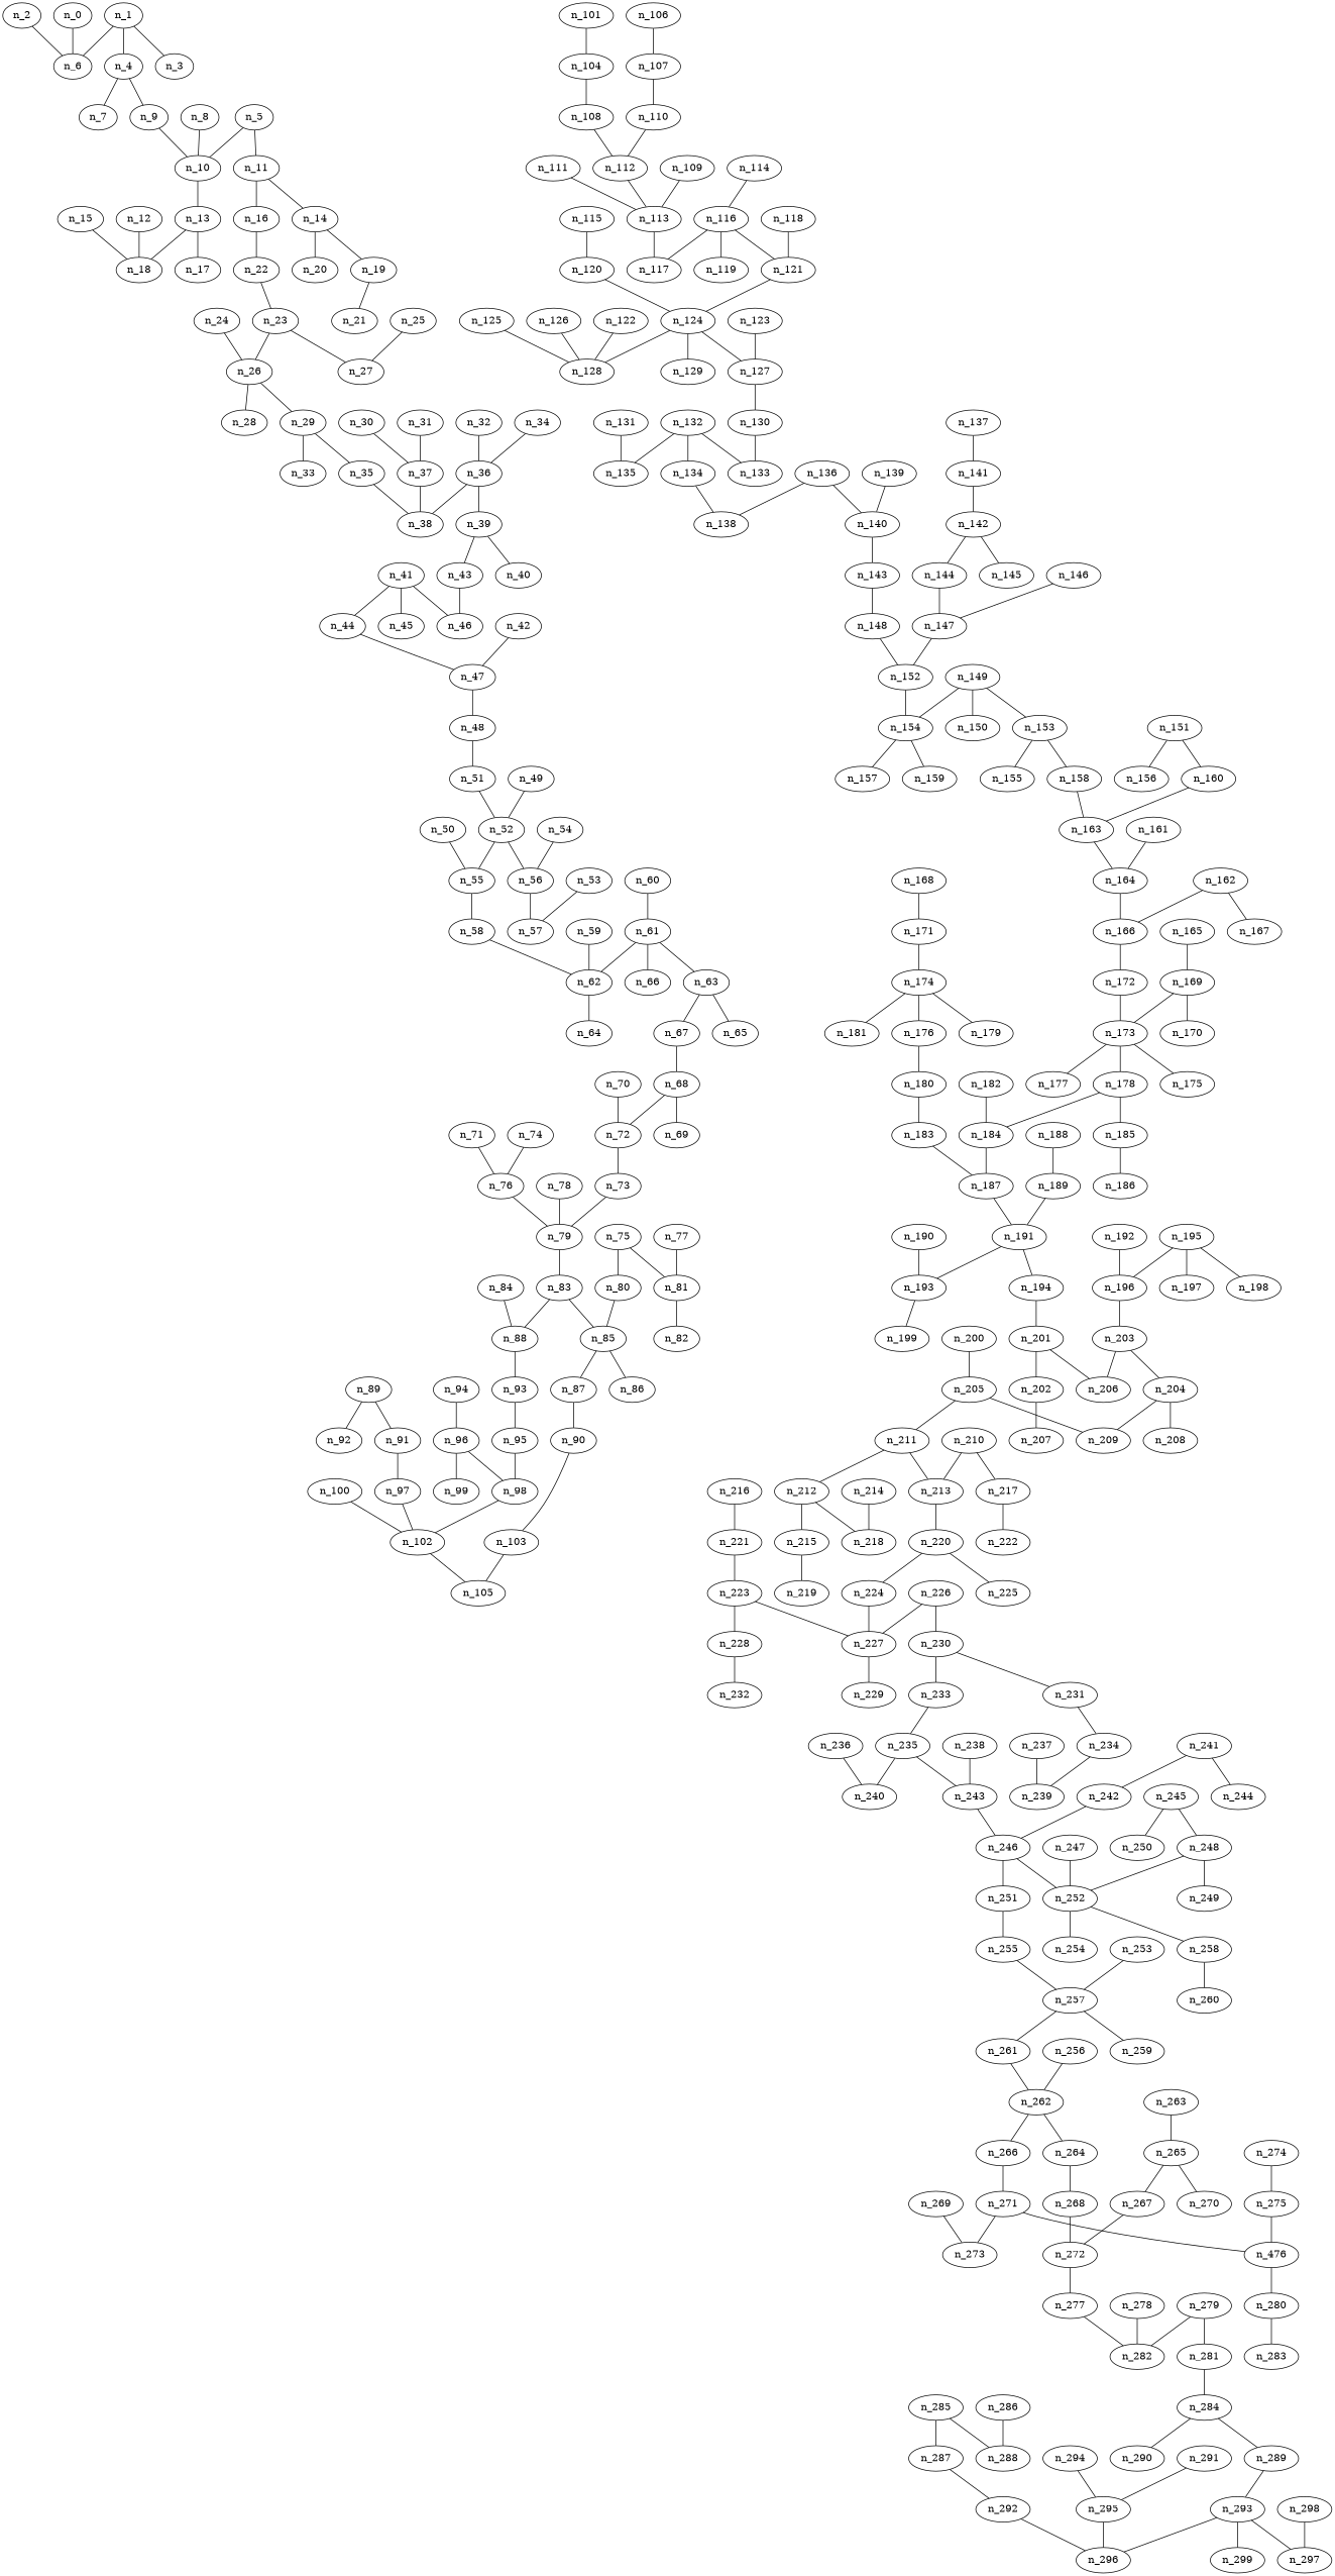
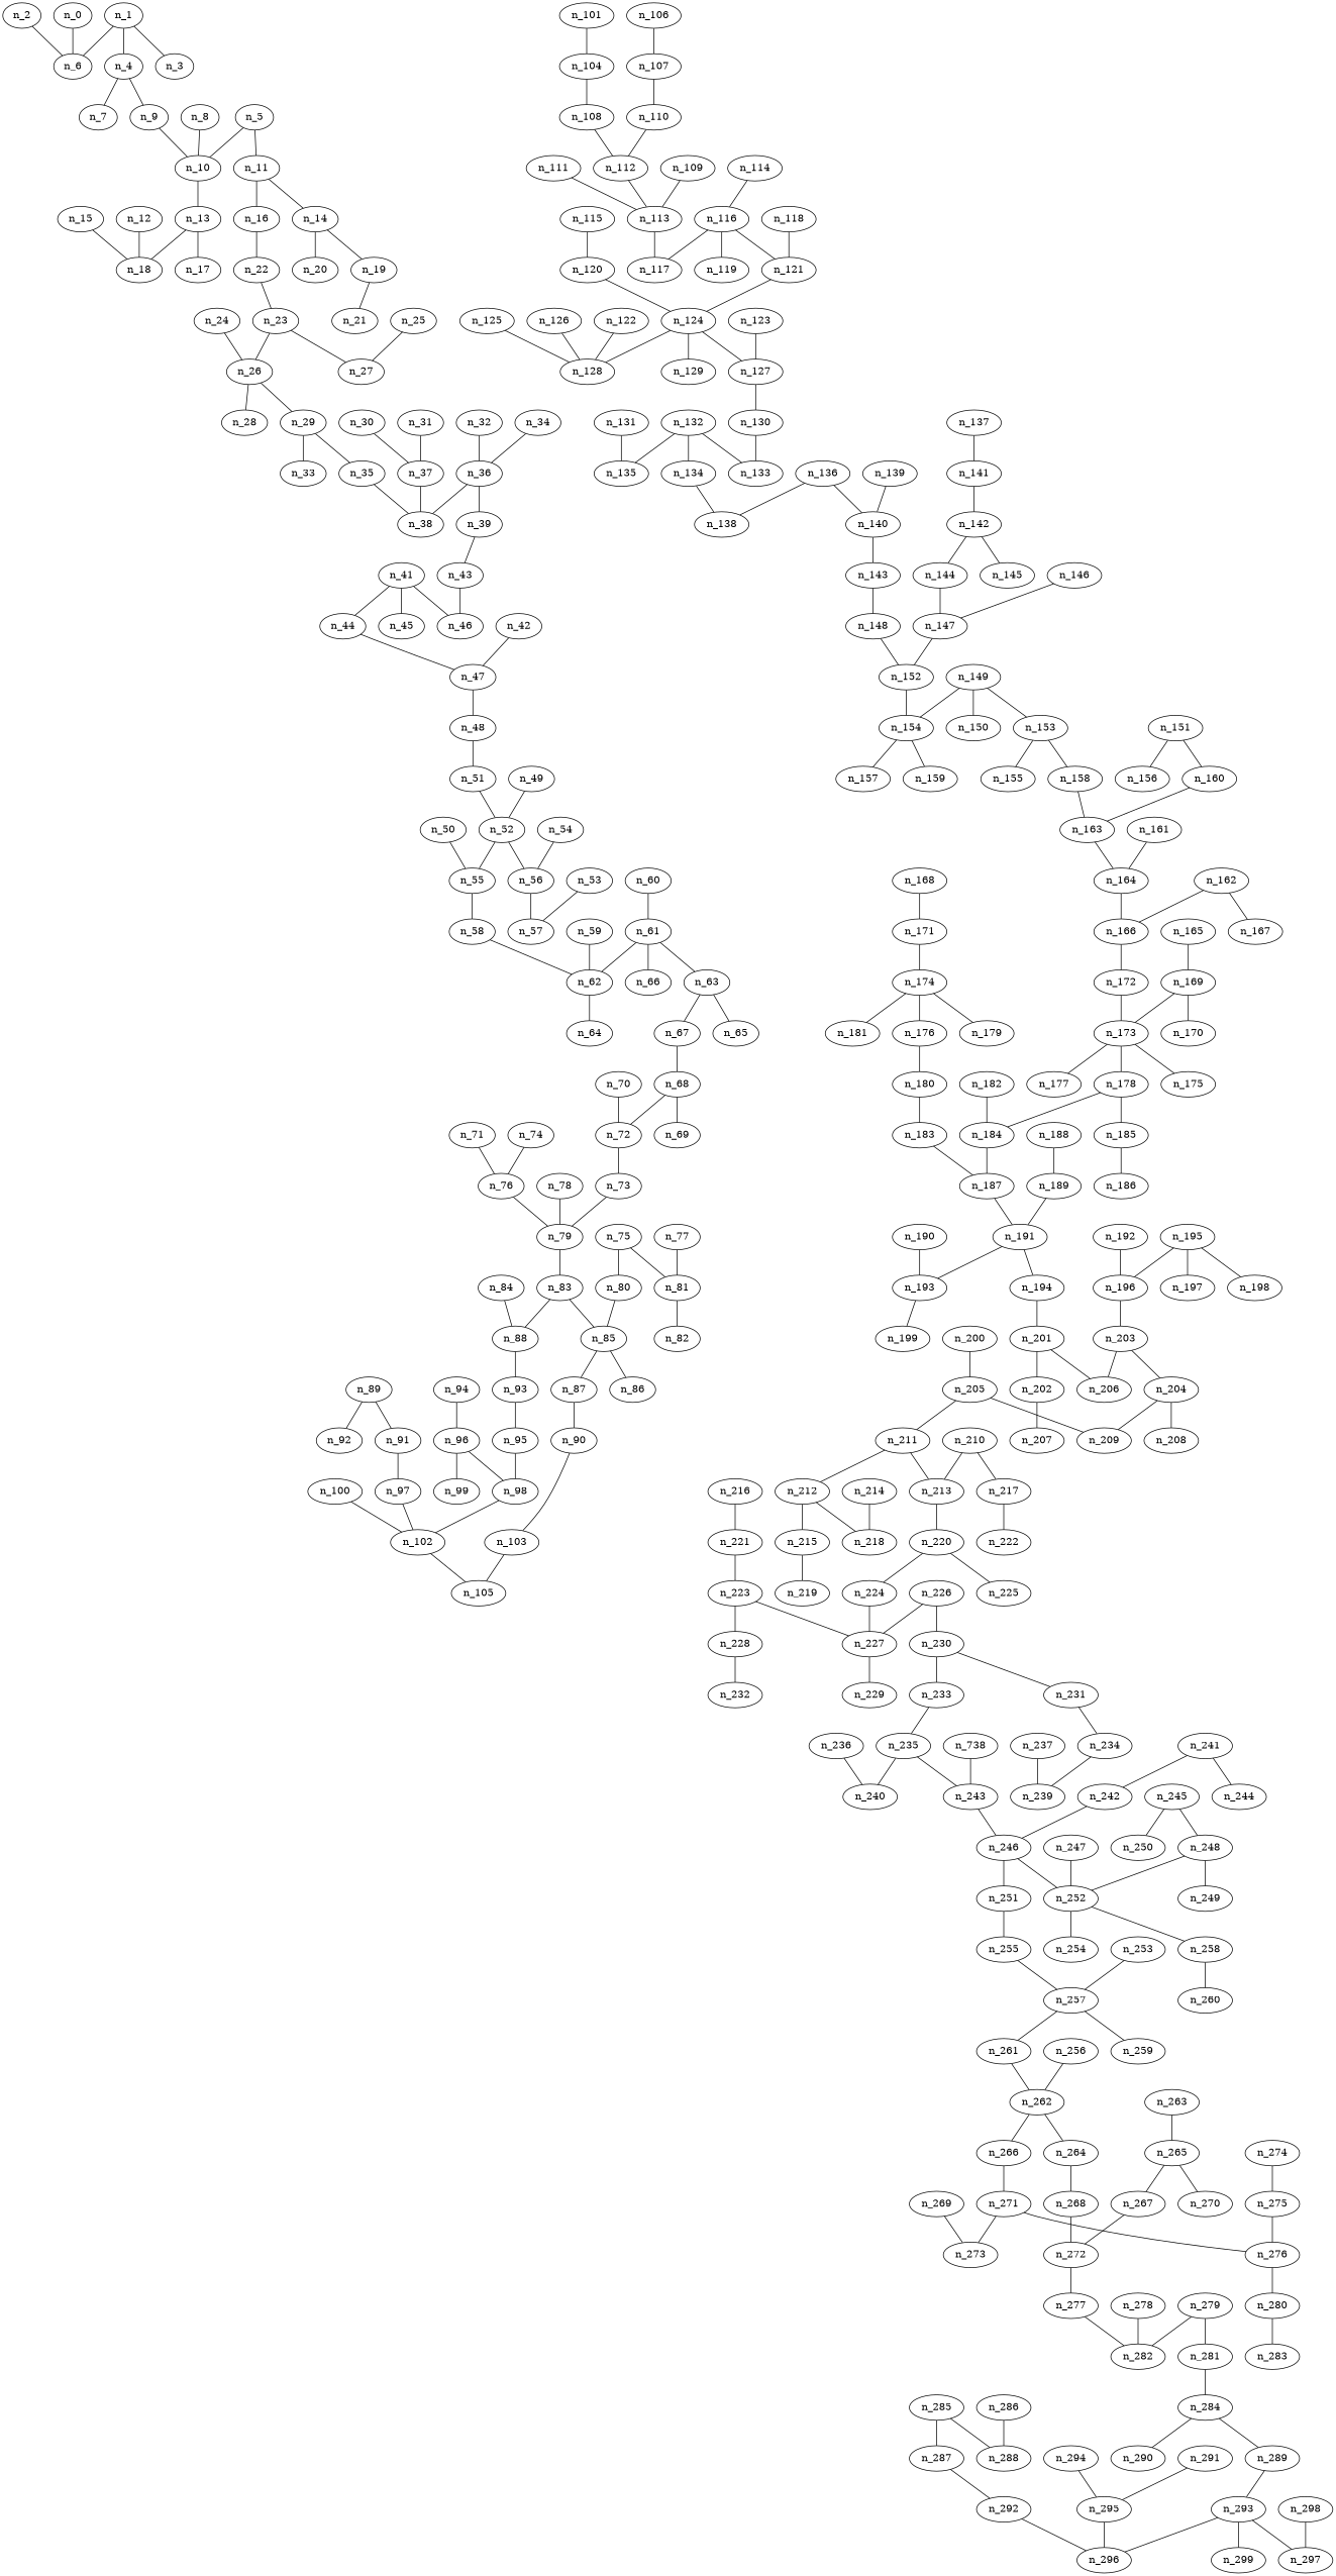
  graph {
    n_0
    n_6
    n_1
    n_3
    n_4
    n_7
    n_9
    n_2
    n_10
    n_5
    n_11
    n_13
    n_14
    n_16
    n_8
    n_18
    n_17
    n_19
    n_20
    n_22
    n_12
    n_21
    n_15
    n_23
    n_26
    n_27
    n_28
    n_29
    n_24
    n_25
    n_33
    n_35
    n_38
    n_30
    n_37
    n_31
    n_32
    n_36
    n_39
    n_34
-   n_40
    n_43
    n_46
    n_41
    n_44
    n_45
    n_47
    n_42
    n_48
    n_51
    n_52
    n_49
    n_55
    n_56
    n_50
    n_58
    n_57
    n_53
    n_54
    n_62
    n_64
    n_59
    n_60
    n_61
    n_63
    n_66
    n_65
    n_67
    n_68
    n_69
    n_72
    n_73
    n_70
    n_71
    n_76
    n_79
    n_83
    n_74
    n_75
    n_80
    n_81
    n_85
    n_82
    n_77
    n_78
    n_88
    n_86
    n_87
    n_93
    n_84
    n_90
    n_103
    n_95
    n_89
    n_91
    n_92
    n_97
    n_102
    n_98
    n_94
    n_96
    n_99
    n_105
    n_100
    n_101
    n_104
    n_108
    n_112
    n_106
    n_107
    n_110
    n_113
    n_109
    n_117
    n_111
    n_114
    n_116
    n_119
    n_121
    n_115
    n_120
    n_124
    n_118
    n_128
    n_127
    n_129
    n_122
    n_123
    n_130
    n_125
    n_126
    n_133
    n_131
    n_135
    n_132
    n_134
    n_138
    n_136
    n_140
    n_143
    n_137
    n_141
    n_142
    n_139
    n_148
    n_144
    n_145
    n_147
    n_152
    n_146
    n_154
    n_149
    n_150
    n_153
    n_155
    n_158
    n_157
    n_159
    n_151
    n_156
    n_160
    n_163
    n_164
    n_161
    n_166
    n_162
    n_167
    n_172
    n_165
    n_169
    n_170
    n_173
    n_168
    n_171
    n_174
    n_175
    n_177
    n_178
    n_176
    n_179
    n_181
    n_184
    n_185
    n_180
    n_183
    n_187
    n_186
    n_182
    n_191
    n_193
    n_194
    n_188
    n_189
    n_190
    n_199
    n_201
    n_192
    n_196
    n_203
    n_202
    n_206
    n_195
    n_197
    n_198
    n_204
    n_200
    n_205
    n_209
    n_211
    n_207
    n_208
    n_213
    n_212
    n_210
    n_217
    n_220
    n_222
    n_215
    n_218
    n_219
    n_224
    n_225
    n_214
    n_216
    n_221
    n_223
    n_227
    n_228
    n_229
    n_232
    n_226
    n_230
    n_231
    n_233
    n_234
    n_235
    n_239
    n_240
    n_243
    n_246
    n_236
    n_237
-   n_238
+   n_238 [label=n_738]
    n_241
    n_242
    n_244
    n_251
    n_252
    n_245
    n_248
    n_250
    n_249
    n_255
    n_254
    n_258
    n_247
    n_257
    n_260
    n_253
    n_259
    n_261
    n_256
    n_262
    n_264
    n_266
    n_268
    n_271
    n_263
    n_265
    n_267
    n_270
    n_272
    n_273
-   n_276 [label=n_476]
+   n_276
    n_277
    n_269
    n_280
    n_282
    n_274
    n_275
    n_283
    n_278
    n_279
    n_281
    n_284
    n_289
    n_290
    n_293
    n_285
    n_287
    n_288
    n_292
    n_286
    n_296
    n_297
    n_299
    n_291
    n_295
    n_294
    n_298
    n_0 -- n_6
    n_1 -- n_6
    n_1 -- n_3
    n_1 -- n_4
    n_4 -- n_7
    n_4 -- n_9
    n_9 -- n_10
    n_2 -- n_6
    n_10 -- n_13
    n_5 -- n_10
    n_5 -- n_11
    n_11 -- n_14
    n_11 -- n_16
    n_13 -- n_18
    n_13 -- n_17
    n_14 -- n_19
    n_14 -- n_20
    n_16 -- n_22
    n_8 -- n_10
    n_19 -- n_21
    n_22 -- n_23
    n_12 -- n_18
    n_15 -- n_18
    n_23 -- n_26
    n_23 -- n_27
    n_26 -- n_28
    n_26 -- n_29
    n_29 -- n_33
    n_29 -- n_35
    n_24 -- n_26
    n_25 -- n_27
    n_35 -- n_38
    n_30 -- n_37
    n_37 -- n_38
    n_31 -- n_37
    n_32 -- n_36
    n_36 -- n_38
    n_36 -- n_39
-   n_39 -- n_40
    n_39 -- n_43
    n_34 -- n_36
    n_43 -- n_46
    n_41 -- n_46
    n_41 -- n_44
    n_41 -- n_45
    n_44 -- n_47
    n_47 -- n_48
    n_42 -- n_47
    n_48 -- n_51
    n_51 -- n_52
    n_52 -- n_55
    n_52 -- n_56
    n_49 -- n_52
    n_55 -- n_58
    n_56 -- n_57
    n_50 -- n_55
    n_58 -- n_62
    n_53 -- n_57
    n_54 -- n_56
    n_62 -- n_64
    n_59 -- n_62
    n_60 -- n_61
    n_61 -- n_62
    n_61 -- n_63
    n_61 -- n_66
    n_63 -- n_65
    n_63 -- n_67
    n_67 -- n_68
    n_68 -- n_69
    n_68 -- n_72
    n_72 -- n_73
    n_73 -- n_79
    n_70 -- n_72
    n_71 -- n_76
    n_76 -- n_79
    n_79 -- n_83
    n_83 -- n_85
    n_83 -- n_88
    n_74 -- n_76
    n_75 -- n_80
    n_75 -- n_81
    n_80 -- n_85
    n_81 -- n_82
    n_85 -- n_86
    n_85 -- n_87
    n_77 -- n_81
    n_78 -- n_79
    n_88 -- n_93
    n_87 -- n_90
    n_93 -- n_95
    n_84 -- n_88
    n_90 -- n_103
    n_103 -- n_105
    n_95 -- n_98
    n_89 -- n_91
    n_89 -- n_92
    n_91 -- n_97
    n_97 -- n_102
    n_102 -- n_105
    n_98 -- n_102
    n_94 -- n_96
    n_96 -- n_98
    n_96 -- n_99
    n_100 -- n_102
    n_101 -- n_104
    n_104 -- n_108
    n_108 -- n_112
    n_112 -- n_113
    n_106 -- n_107
    n_107 -- n_110
    n_110 -- n_112
    n_113 -- n_117
    n_109 -- n_113
    n_111 -- n_113
    n_114 -- n_116
    n_116 -- n_117
    n_116 -- n_119
    n_116 -- n_121
    n_121 -- n_124
    n_115 -- n_120
    n_120 -- n_124
    n_124 -- n_128
    n_124 -- n_127
    n_124 -- n_129
    n_118 -- n_121
    n_127 -- n_130
    n_122 -- n_128
    n_123 -- n_127
    n_130 -- n_133
    n_125 -- n_128
    n_126 -- n_128
    n_131 -- n_135
    n_132 -- n_133
    n_132 -- n_135
    n_132 -- n_134
    n_134 -- n_138
    n_136 -- n_138
    n_136 -- n_140
    n_140 -- n_143
    n_143 -- n_148
    n_137 -- n_141
    n_141 -- n_142
    n_142 -- n_144
    n_142 -- n_145
    n_139 -- n_140
    n_148 -- n_152
    n_144 -- n_147
    n_147 -- n_152
    n_152 -- n_154
    n_146 -- n_147
    n_154 -- n_157
    n_154 -- n_159
    n_149 -- n_154
    n_149 -- n_150
    n_149 -- n_153
    n_153 -- n_155
    n_153 -- n_158
    n_158 -- n_163
    n_151 -- n_156
    n_151 -- n_160
    n_160 -- n_163
    n_163 -- n_164
    n_164 -- n_166
    n_161 -- n_164
    n_166 -- n_172
    n_162 -- n_166
    n_162 -- n_167
    n_172 -- n_173
    n_165 -- n_169
    n_169 -- n_170
    n_169 -- n_173
    n_173 -- n_175
    n_173 -- n_177
    n_173 -- n_178
    n_168 -- n_171
    n_171 -- n_174
    n_174 -- n_176
    n_174 -- n_179
    n_174 -- n_181
    n_178 -- n_184
    n_178 -- n_185
    n_176 -- n_180
    n_184 -- n_187
    n_185 -- n_186
    n_180 -- n_183
    n_183 -- n_187
    n_187 -- n_191
    n_182 -- n_184
    n_191 -- n_193
    n_191 -- n_194
    n_193 -- n_199
    n_194 -- n_201
    n_188 -- n_189
    n_189 -- n_191
    n_190 -- n_193
    n_201 -- n_202
    n_201 -- n_206
    n_192 -- n_196
    n_196 -- n_203
    n_203 -- n_206
    n_203 -- n_204
    n_202 -- n_207
    n_195 -- n_196
    n_195 -- n_197
    n_195 -- n_198
    n_204 -- n_209
    n_204 -- n_208
    n_200 -- n_205
    n_205 -- n_209
    n_205 -- n_211
    n_211 -- n_213
    n_211 -- n_212
    n_213 -- n_220
    n_212 -- n_215
    n_212 -- n_218
    n_210 -- n_213
    n_210 -- n_217
    n_217 -- n_222
    n_220 -- n_224
    n_220 -- n_225
    n_215 -- n_219
    n_224 -- n_227
    n_214 -- n_218
    n_216 -- n_221
    n_221 -- n_223
    n_223 -- n_227
    n_223 -- n_228
    n_227 -- n_229
    n_228 -- n_232
    n_226 -- n_227
    n_226 -- n_230
    n_230 -- n_231
    n_230 -- n_233
    n_231 -- n_234
    n_233 -- n_235
    n_234 -- n_239
    n_235 -- n_240
    n_235 -- n_243
    n_243 -- n_246
    n_246 -- n_251
    n_246 -- n_252
    n_236 -- n_240
    n_237 -- n_239
    n_238 -- n_243
    n_241 -- n_242
    n_241 -- n_244
    n_242 -- n_246
    n_251 -- n_255
    n_252 -- n_254
    n_252 -- n_258
    n_245 -- n_248
    n_245 -- n_250
    n_248 -- n_252
    n_248 -- n_249
    n_255 -- n_257
    n_258 -- n_260
    n_247 -- n_252
    n_257 -- n_259
    n_257 -- n_261
    n_253 -- n_257
    n_261 -- n_262
    n_256 -- n_262
    n_262 -- n_264
    n_262 -- n_266
    n_264 -- n_268
    n_266 -- n_271
    n_268 -- n_272
    n_271 -- n_273
    n_271 -- n_276
    n_263 -- n_265
    n_265 -- n_267
    n_265 -- n_270
    n_267 -- n_272
    n_272 -- n_277
    n_276 -- n_280
    n_277 -- n_282
    n_269 -- n_273
    n_280 -- n_283
    n_274 -- n_275
    n_275 -- n_276
    n_278 -- n_282
    n_279 -- n_282
    n_279 -- n_281
    n_281 -- n_284
    n_284 -- n_289
    n_284 -- n_290
    n_289 -- n_293
    n_293 -- n_296
    n_293 -- n_297
    n_293 -- n_299
    n_285 -- n_287
    n_285 -- n_288
    n_287 -- n_292
    n_292 -- n_296
    n_286 -- n_288
    n_291 -- n_295
    n_295 -- n_296
    n_294 -- n_295
    n_298 -- n_297
  }
